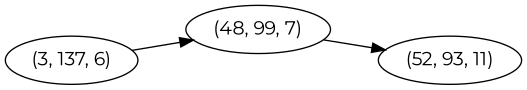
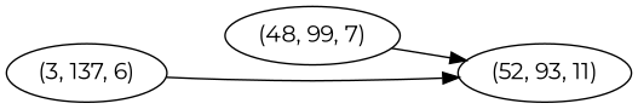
  digraph {
    fontname=Montserrat
    rankdir=LR
    node [fontname=Montserrat]
    edge [fontname=Montserrat]
    n1 [label="(3, 137, 6)"]
    "(48, 99, 7)"
    "(52, 93, 11)"
-   n1 -> "(48, 99, 7)"
+   n1 -> "(52, 93, 11)"
    "(48, 99, 7)" -> "(52, 93, 11)"
  }
